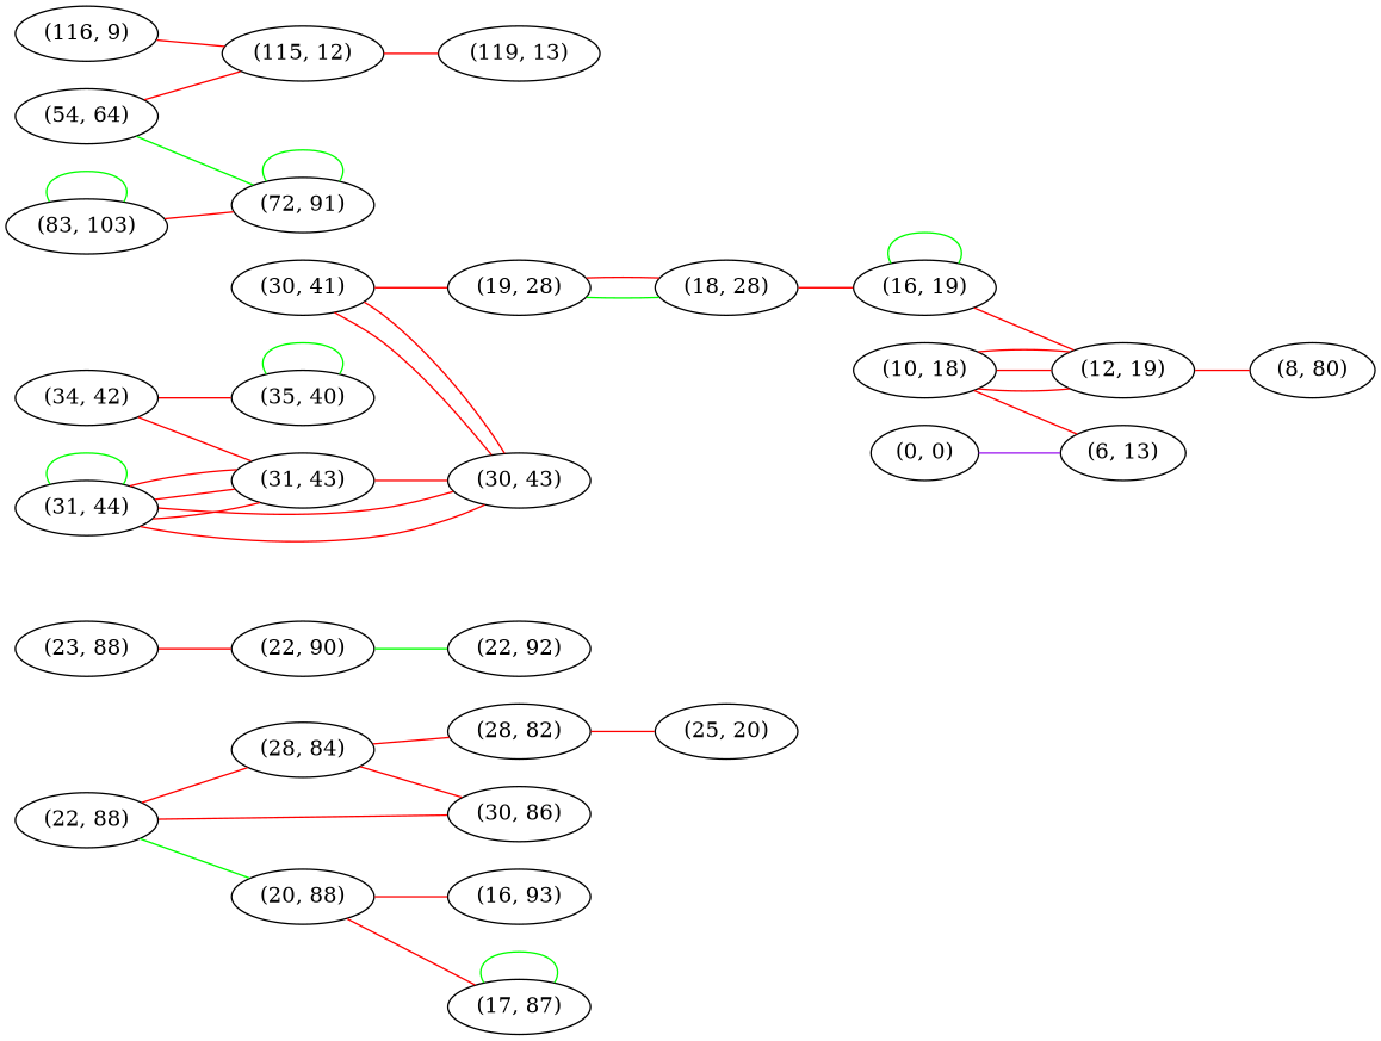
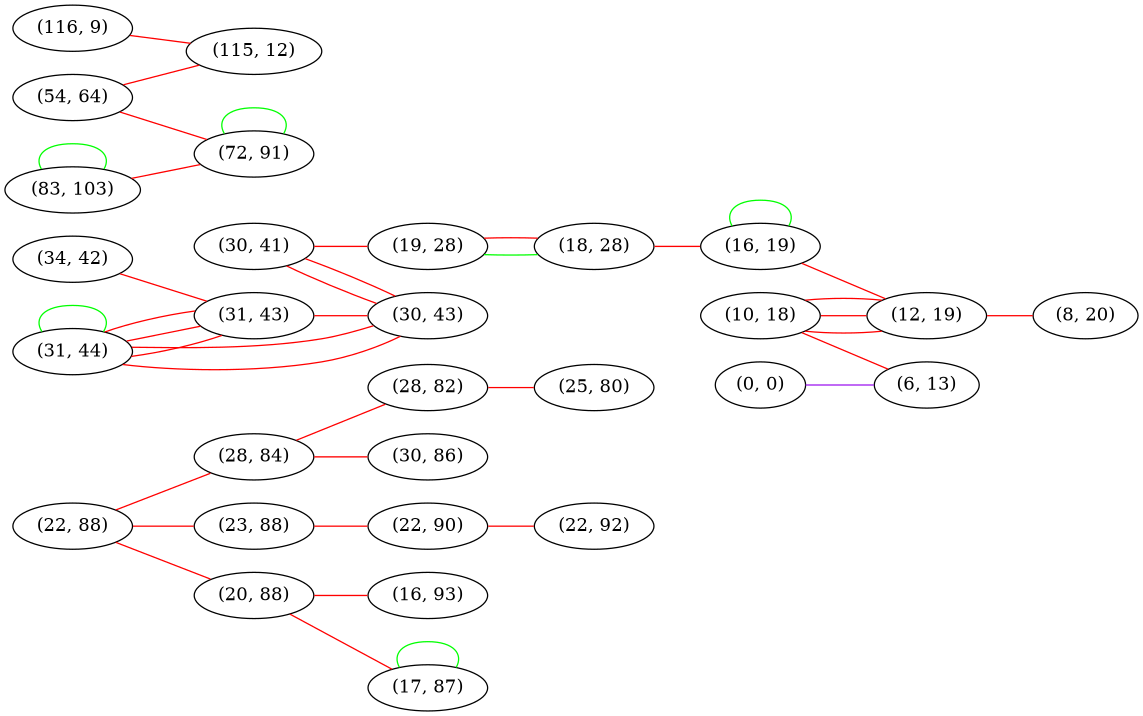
  graph {
    rankdir=LR
    edge [color=red weight=1]
    "(22, 88)"
    "(28, 84)"
    "(23, 88)"
    "(20, 88)"
    "(28, 82)"
    "(30, 86)"
    "(22, 90)"
    "(16, 93)"
    "(17, 87)"
    "(22, 92)"
    "(30, 41)"
    "(19, 28)"
    "(30, 43)"
    "(18, 28)"
    "(34, 42)"
    "(31, 43)"
-   "(35, 40)"
    "(31, 44)"
-   "(25, 80)" [label="(25, 20)"]
+   "(25, 80)"
    "(116, 9)"
    "(115, 12)"
-   "(119, 13)"
    "(10, 18)"
    "(12, 19)"
    "(6, 13)"
-   "(8, 20)" [label="(8, 80)"]
+   "(8, 20)"
    "(54, 64)"
    "(72, 91)"
    "(0, 0)"
    "(16, 19)"
    "(83, 103)"
    "(22, 88)" -- "(28, 84)"
-   "(22, 88)" -- "(30, 86)"
-   "(22, 88)" -- "(20, 88)" [color=green]
+   "(22, 88)" -- "(23, 88)"
+   "(22, 88)" -- "(20, 88)"
    "(28, 84)" -- "(28, 82)"
    "(28, 84)" -- "(30, 86)"
    "(23, 88)" -- "(22, 90)"
    "(20, 88)" -- "(16, 93)"
    "(20, 88)" -- "(17, 87)"
    "(28, 82)" -- "(25, 80)"
-   "(22, 90)" -- "(22, 92)" [color=green]
+   "(22, 90)" -- "(22, 92)"
    "(17, 87)" -- "(17, 87)" [color=green weight=2]
    "(30, 41)" -- "(19, 28)"
    "(30, 41)" -- "(30, 43)"
    "(30, 41)" -- "(30, 43)"
    "(19, 28)" -- "(18, 28)" [color=green weight=2]
    "(19, 28)" -- "(18, 28)"
    "(18, 28)" -- "(16, 19)"
    "(34, 42)" -- "(31, 43)"
-   "(34, 42)" -- "(35, 40)"
    "(31, 43)" -- "(30, 43)"
-   "(35, 40)" -- "(35, 40)" [color=green weight=2]
    "(31, 44)" -- "(30, 43)"
    "(31, 44)" -- "(30, 43)"
    "(31, 44)" -- "(31, 43)"
    "(31, 44)" -- "(31, 43)"
    "(31, 44)" -- "(31, 43)"
    "(31, 44)" -- "(31, 44)" [color=green weight=2]
    "(116, 9)" -- "(115, 12)"
-   "(115, 12)" -- "(119, 13)"
    "(10, 18)" -- "(12, 19)"
    "(10, 18)" -- "(12, 19)"
    "(10, 18)" -- "(12, 19)"
    "(10, 18)" -- "(6, 13)"
    "(12, 19)" -- "(8, 20)"
    "(54, 64)" -- "(115, 12)"
-   "(54, 64)" -- "(72, 91)" [color=green]
+   "(54, 64)" -- "(72, 91)"
    "(72, 91)" -- "(72, 91)" [color=green weight=2]
    "(0, 0)" -- "(6, 13)" [color=purple weight=4]
    "(16, 19)" -- "(12, 19)"
    "(16, 19)" -- "(16, 19)" [color=green weight=2]
    "(83, 103)" -- "(72, 91)"
    "(83, 103)" -- "(83, 103)" [color=green weight=2]
  }
